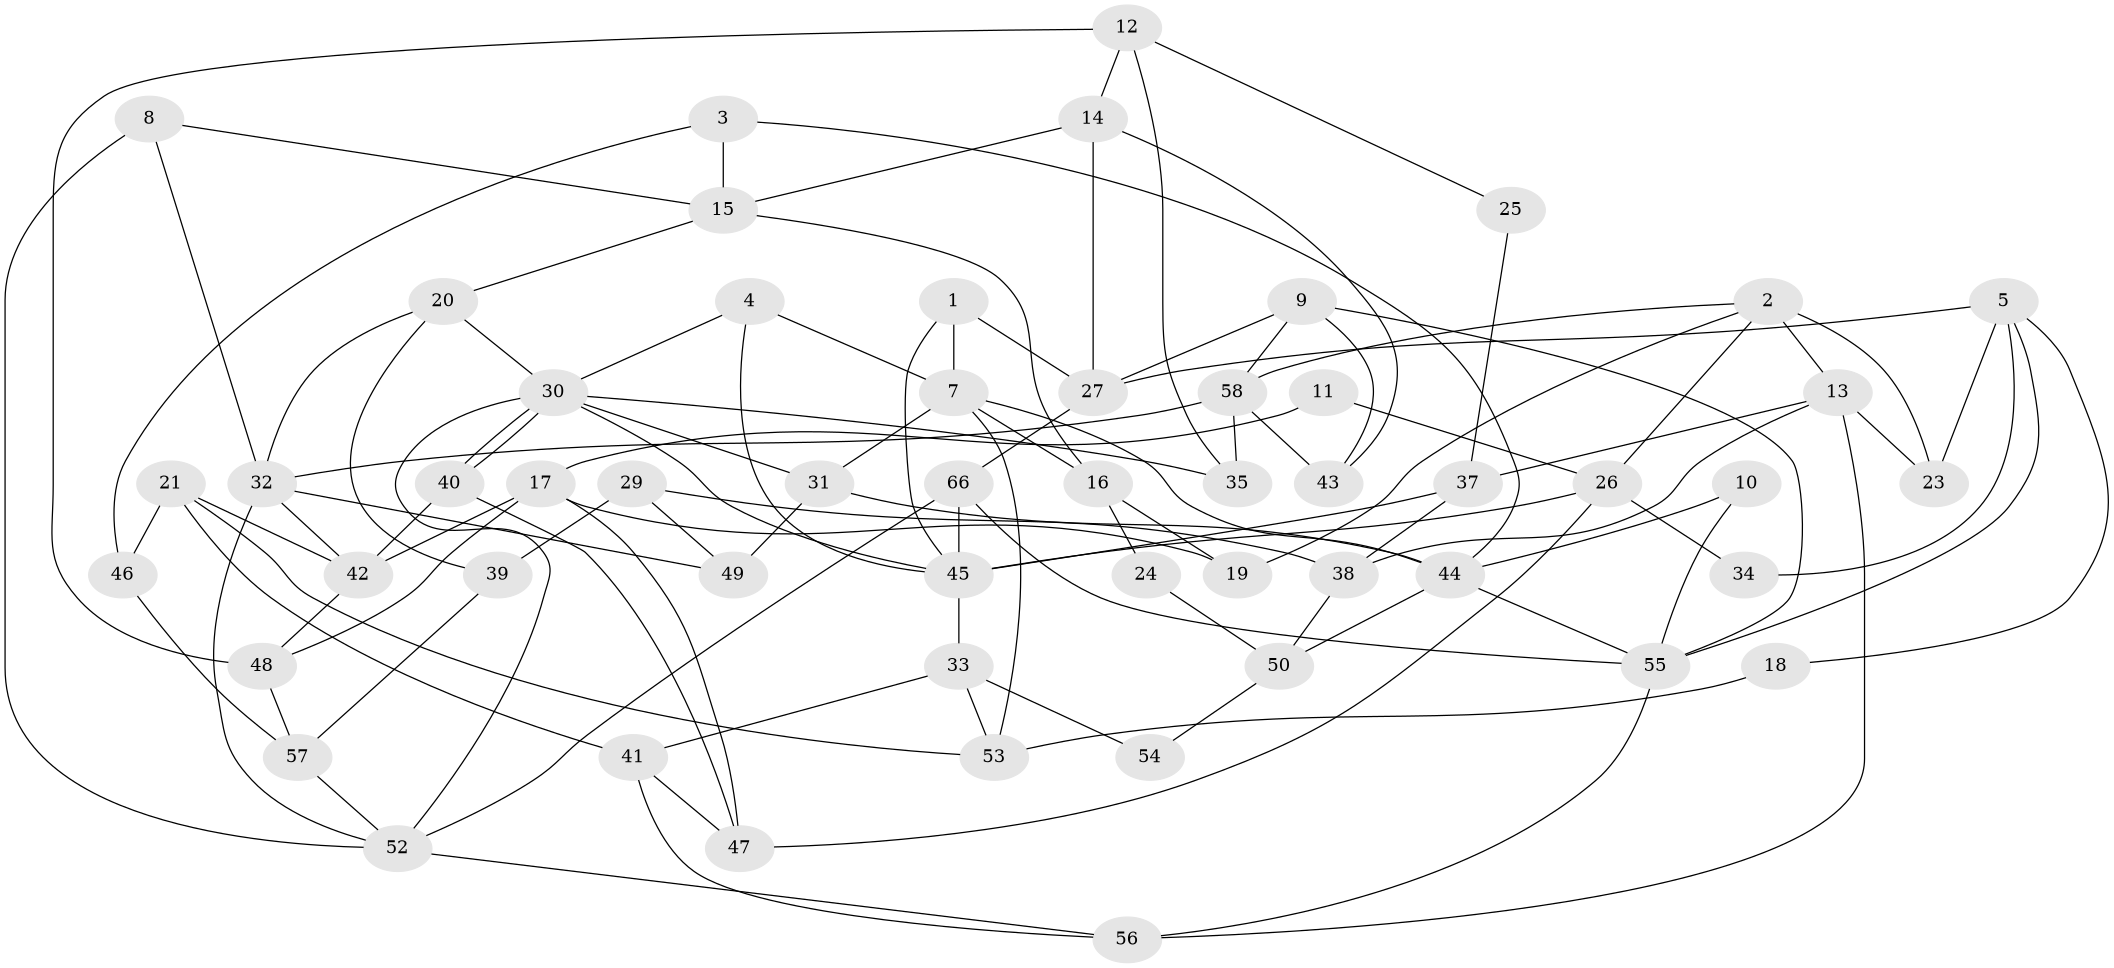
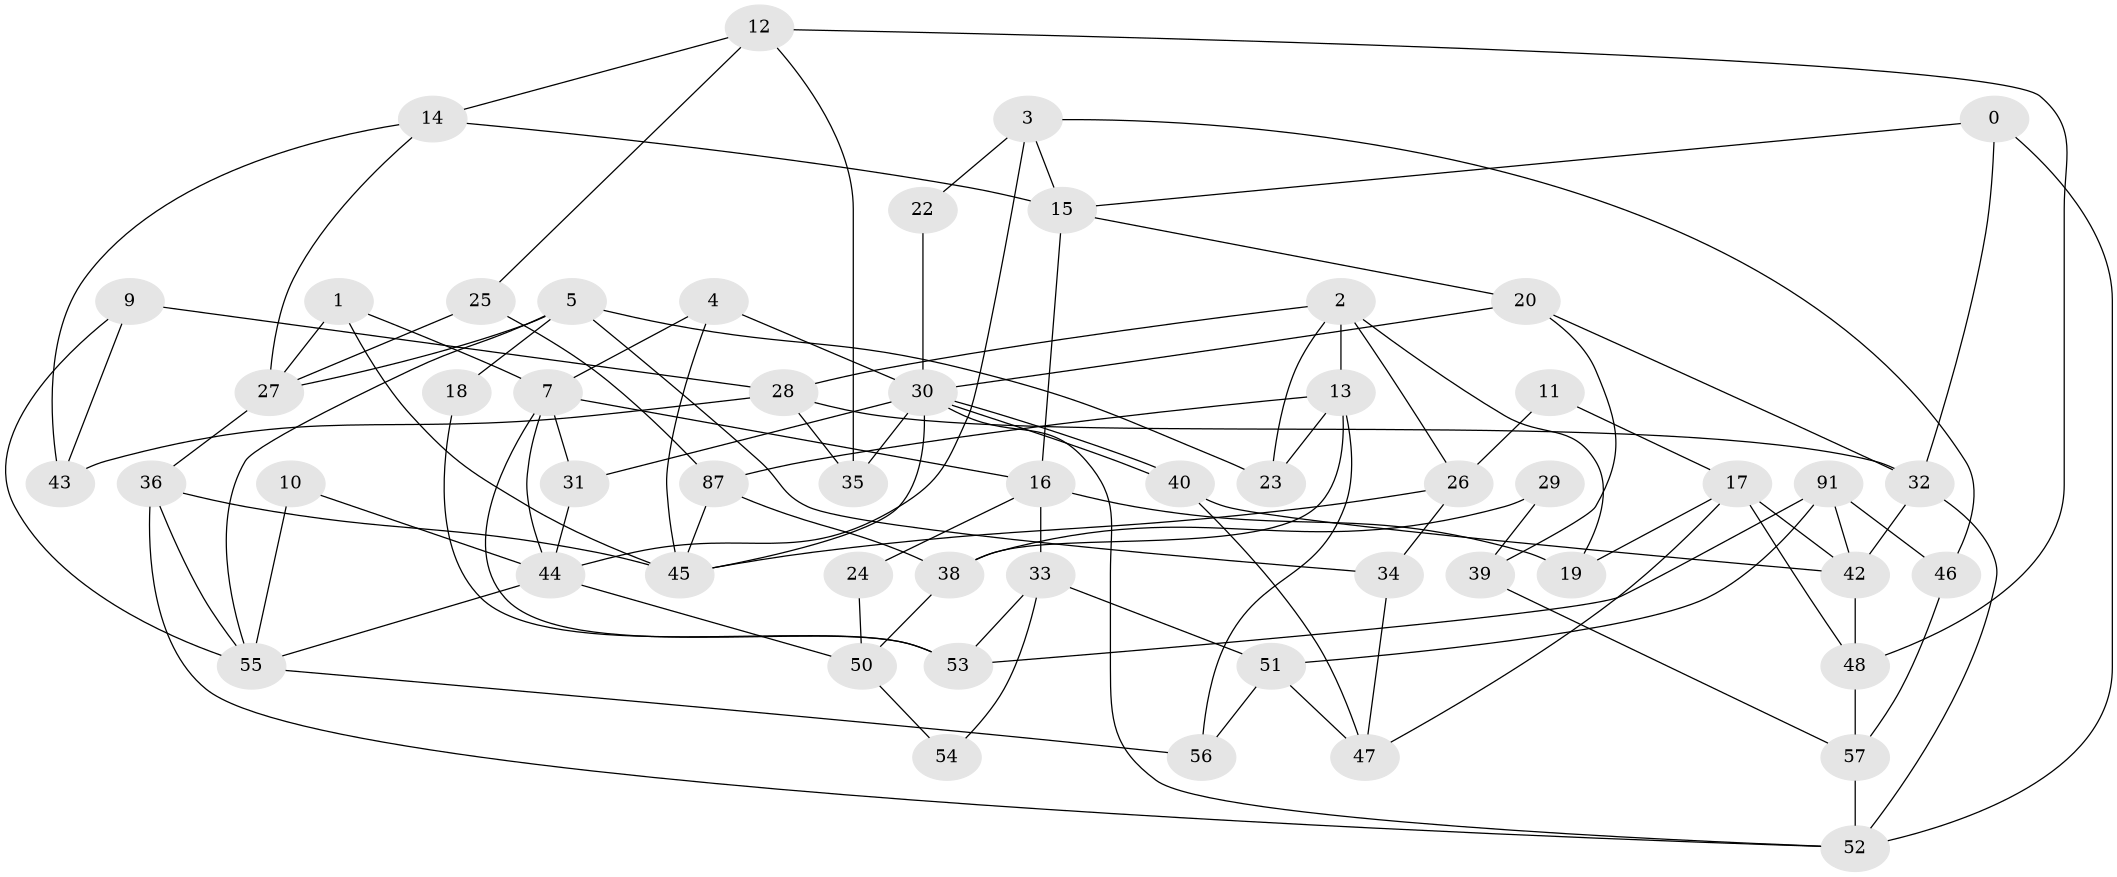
  graph {
    node [color=gray90 style=filled]
    1
    7
    27
    45
    44
    16
    31
    53
-   36 [label=66]
+   36
    2
    13
    19
    23
    26
-   28 [label=58]
-   37
+   28
+   37 [label=87]
    38
    56
    34
    32
    43
    35
    3
    15
+   22
    46
    20
    30
    55
    50
    n31 [label=57]
    4
    52
    40
    5
    18
    47
    11
    17
    24
    33
-   49
-   8
+   8 [label=0]
    42
    9
    10
    48
    12
    14
    25
    39
-   41
+   41 [label=51]
    54
-   21
+   21 [label=91]
    29
    1 -- 7
    1 -- 27
    1 -- 45
    7 -- 44
    7 -- 16
    7 -- 31
    7 -- 53
    27 -- 36
    44 -- 55
    44 -- 50
    16 -- 19
    16 -- 24
-   45 -- 33
+   16 -- 33
    31 -- 44
-   31 -- 49
    36 -- 45
    36 -- 55
    36 -- 52
    2 -- 13
    2 -- 19
    2 -- 23
    2 -- 26
    2 -- 28
    13 -- 23
    13 -- 37
    13 -- 38
    13 -- 56
    26 -- 45
    26 -- 34
    28 -- 32
    28 -- 43
    28 -- 35
    37 -- 45
    37 -- 38
    38 -- 50
-   26 -- 47
+   34 -- 47
    32 -- 52
-   32 -- 49
    32 -- 42
    3 -- 44
    3 -- 15
+   3 -- 22
    3 -- 46
    15 -- 16
    15 -- 20
+   22 -- 30
    46 -- n31
    20 -- 32
    20 -- 30
    20 -- 39
    30 -- 45
    30 -- 31
    30 -- 35
    30 -- 52
    30 -- 40
    30 -- 40
    55 -- 56
    50 -- 54
    n31 -- 52
    4 -- 7
    4 -- 45
    4 -- 30
-   52 -- 56
    40 -- 47
    40 -- 42
    5 -- 27
    5 -- 23
    5 -- 34
    5 -- 55
    5 -- 18
    18 -- 53
    11 -- 26
    11 -- 17
    17 -- 19
    17 -- 47
    17 -- 42
    17 -- 48
    24 -- 50
    33 -- 53
    33 -- 41
    33 -- 54
    8 -- 32
    8 -- 15
    8 -- 52
    42 -- 48
-   9 -- 27
+   25 -- 27
    9 -- 28
    9 -- 43
    9 -- 55
    10 -- 44
    10 -- 55
    48 -- n31
    12 -- 35
    12 -- 48
    12 -- 14
    12 -- 25
    14 -- 27
    14 -- 43
    14 -- 15
    25 -- 37
    39 -- n31
    41 -- 56
    41 -- 47
    21 -- 53
    21 -- 46
    21 -- 42
    21 -- 41
    29 -- 38
-   29 -- 49
    29 -- 39
  }
